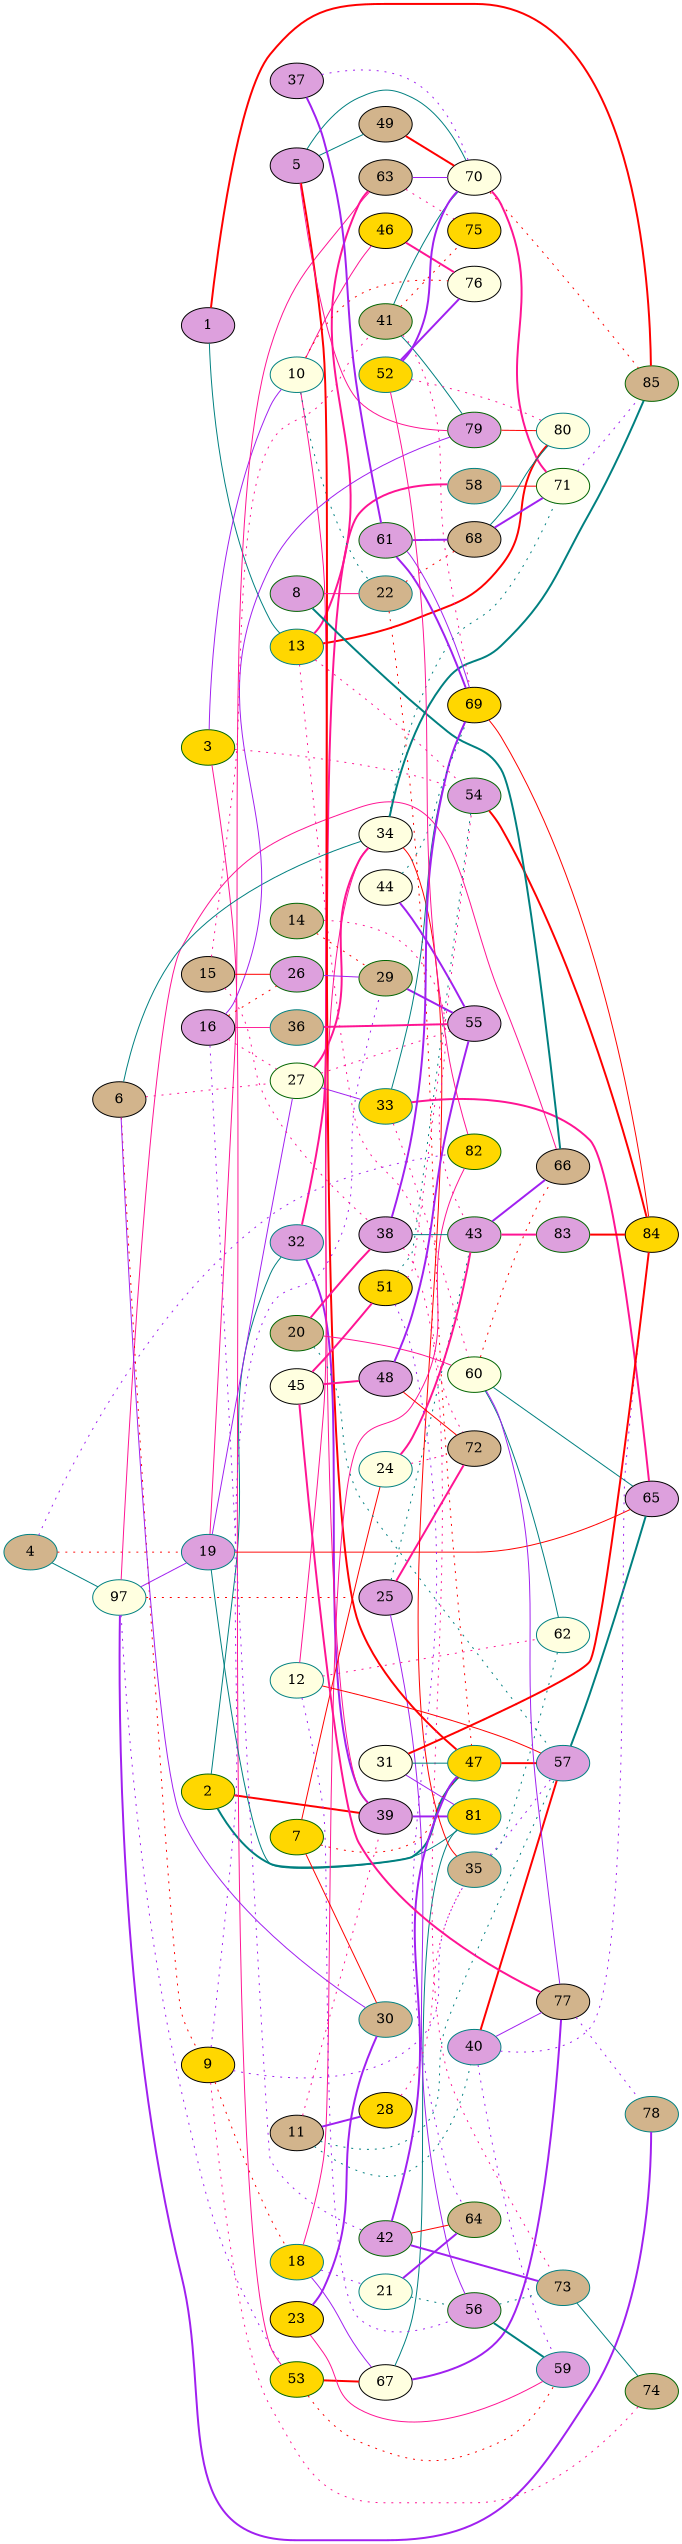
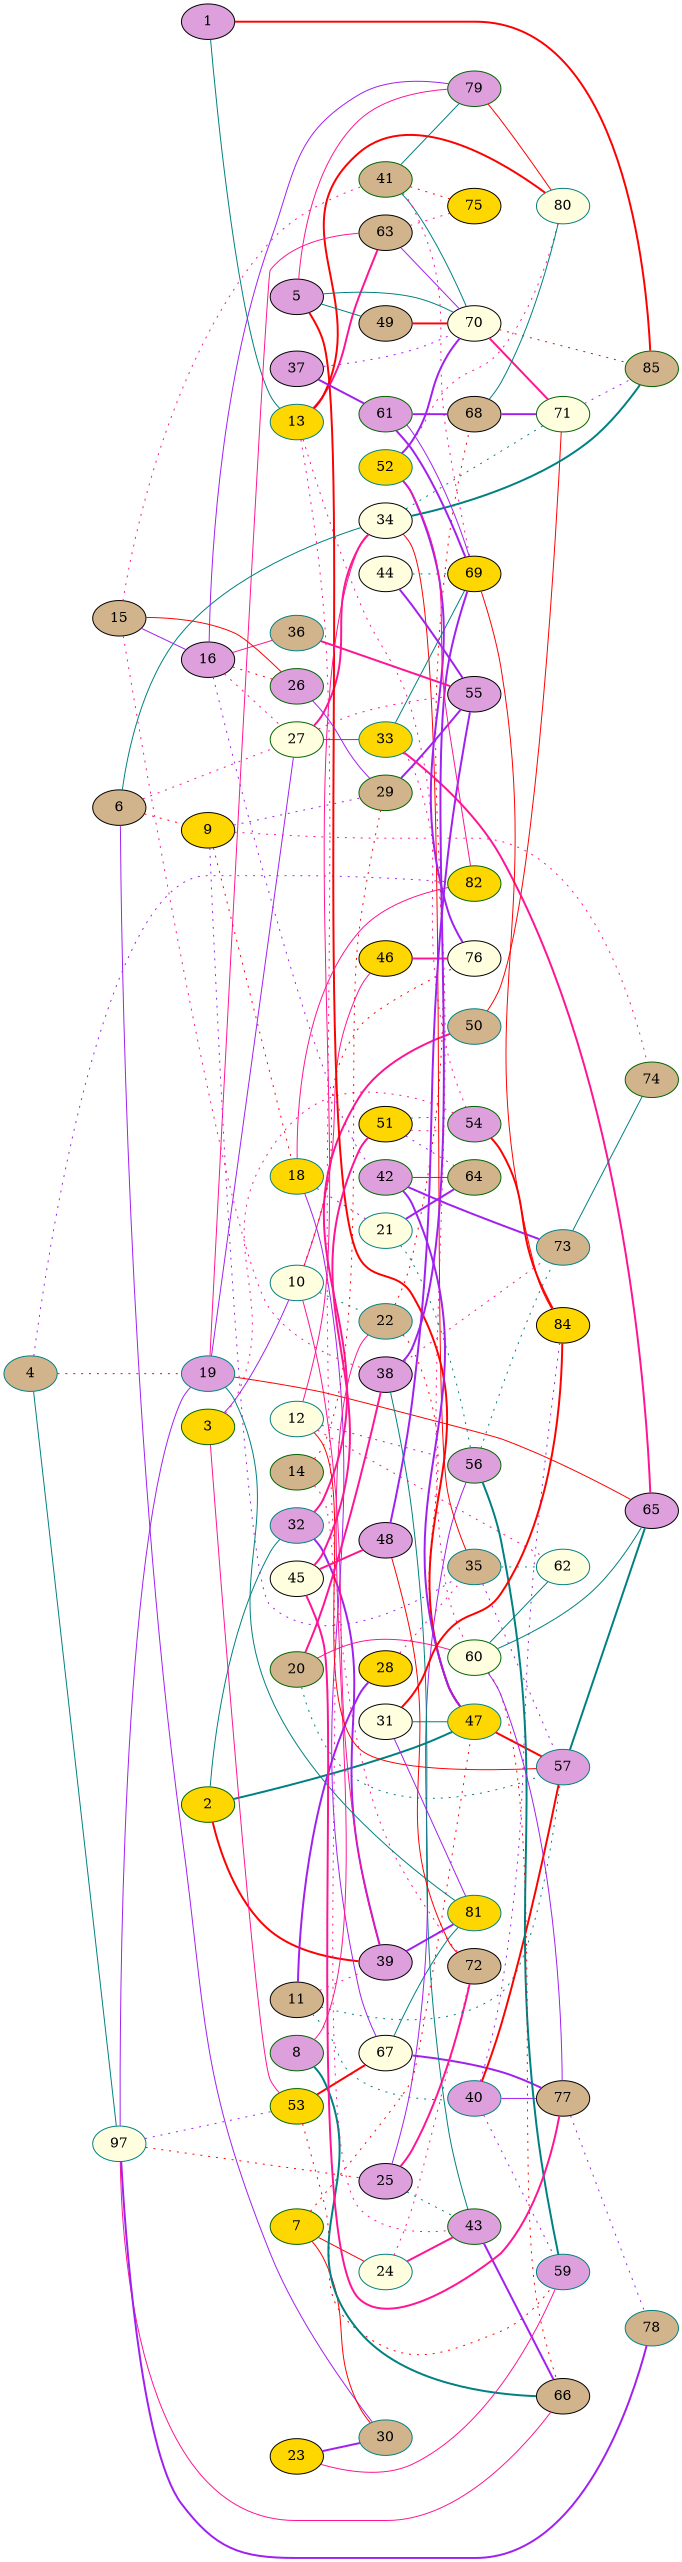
  graph {
    rankdir=LR
    node [color=black fillcolor=plum style=filled]
    edge [color=purple style=dotted]
    1
    13 [color=teal fillcolor=gold]
    85 [color=darkgreen fillcolor=tan]
    54 [color=darkgreen]
    63 [fillcolor=tan]
    72 [fillcolor=tan]
    80 [color=teal fillcolor=lightyellow]
    2 [color=darkgreen fillcolor=gold]
    32 [color=teal]
    39
    47 [color=teal fillcolor=gold]
-   58 [color=teal fillcolor=tan]
+   58 [color=teal fillcolor=tan label=50]
    81 [color=teal fillcolor=gold]
    57 [color=teal]
    3 [color=darkgreen fillcolor=gold]
    10 [color=teal fillcolor=lightyellow]
    53 [color=darkgreen fillcolor=gold]
    22 [color=teal fillcolor=tan]
    46 [fillcolor=gold]
    76 [fillcolor=lightyellow]
    67 [fillcolor=lightyellow]
    59 [color=teal]
    84 [fillcolor=gold]
    4 [color=teal fillcolor=tan]
    n25 [color=teal fillcolor=lightyellow label=97]
    19 [color=teal]
    82 [color=darkgreen fillcolor=gold]
    66 [fillcolor=tan]
    25
    78 [color=teal fillcolor=tan]
    27 [color=darkgreen fillcolor=lightyellow]
    65
    5
    49 [fillcolor=tan]
    70 [fillcolor=lightyellow]
    79 [color=darkgreen]
    71 [color=darkgreen fillcolor=lightyellow]
    9 [fillcolor=gold]
    6 [fillcolor=tan]
    30 [color=teal fillcolor=tan]
    34 [fillcolor=lightyellow]
    18 [color=teal fillcolor=gold]
    29 [color=darkgreen fillcolor=tan]
    35 [color=teal fillcolor=tan]
    74 [color=darkgreen fillcolor=tan]
    33 [color=teal fillcolor=gold]
    55
    7 [color=darkgreen fillcolor=gold]
    24 [color=teal fillcolor=lightyellow]
    43 [color=darkgreen]
    8 [color=darkgreen]
    68 [fillcolor=tan]
    21 [color=teal fillcolor=lightyellow]
    62 [color=teal fillcolor=lightyellow]
    11 [fillcolor=tan]
    28 [fillcolor=gold]
    40 [color=teal]
    77 [fillcolor=tan]
    12 [color=teal fillcolor=lightyellow]
    56 [color=darkgreen]
    73 [color=teal fillcolor=tan]
    75 [fillcolor=gold]
    14 [color=darkgreen fillcolor=tan]
-   83 [color=darkgreen]
    16
    15 [fillcolor=tan]
    26 [color=darkgreen]
    38
    41 [color=darkgreen fillcolor=tan]
    36 [color=teal fillcolor=tan]
    42 [color=darkgreen]
    69 [fillcolor=gold]
    64 [color=darkgreen fillcolor=tan]
    20 [color=darkgreen fillcolor=tan]
    60 [color=darkgreen fillcolor=lightyellow]
    23 [fillcolor=gold]
    31 [fillcolor=lightyellow]
    37
    61 [color=darkgreen]
    44 [fillcolor=lightyellow]
    45 [fillcolor=lightyellow]
    48
    51 [fillcolor=gold]
    52 [color=teal fillcolor=gold]
    1 -- 13 [color=teal style=solid]
    1 -- 85 [color=red style=bold]
    13 -- 54 [color=deeppink]
    13 -- 63 [color=deeppink style=bold]
    13 -- 72 [color=deeppink]
    13 -- 80 [color=red style=bold]
    54 -- 84 [color=red style=bold]
    63 -- 70 [style=solid]
    63 -- 75 [color=deeppink]
    2 -- 32 [color=teal style=solid]
    2 -- 39 [color=red style=bold]
    2 -- 47 [color=teal style=bold]
    32 -- 39 [style=bold]
    32 -- 58 [color=deeppink style=bold]
    39 -- 81 [style=bold]
    47 -- 57 [color=red style=bold]
    58 -- 71 [color=red style=solid]
    57 -- 65 [color=teal style=bold]
    3 -- 54 [color=deeppink]
    3 -- 10 [style=solid]
    3 -- 53 [color=deeppink style=solid]
    10 -- 39 [color=deeppink style=solid]
    10 -- 22 [color=teal]
    10 -- 46 [color=deeppink style=solid]
    10 -- 76 [color=red]
    53 -- 67 [color=red style=bold]
    53 -- 59 [color=red]
    22 -- 47 [color=red]
    22 -- 68 [color=red]
    46 -- 76 [color=deeppink style=bold]
    67 -- 81 [color=teal style=solid]
    67 -- 77 [style=bold]
    4 -- n25 [color=teal style=solid]
    4 -- 19 [color=red]
    4 -- 82
    n25 -- 53
    n25 -- 19 [style=solid]
    n25 -- 66 [color=deeppink style=solid]
    n25 -- 25 [color=red]
    n25 -- 78 [style=bold]
    19 -- 63 [color=deeppink style=solid]
    19 -- 81 [color=teal style=solid]
    19 -- 27 [style=solid]
    19 -- 65 [color=red style=solid]
    25 -- 72 [color=deeppink style=bold]
    25 -- 43 [color=teal]
    25 -- 56 [style=solid]
    27 -- 34 [color=deeppink style=bold]
    27 -- 33 [style=solid]
    27 -- 55 [color=deeppink]
    5 -- 47 [color=red style=bold]
    5 -- 49 [color=teal style=solid]
    5 -- 70 [color=teal style=solid]
    5 -- 79 [color=deeppink style=solid]
    49 -- 70 [color=red style=bold]
    70 -- 85 [color=red]
    70 -- 71 [color=deeppink style=bold]
    79 -- 80 [color=red style=solid]
    71 -- 85
    9 -- 18 [color=red]
    9 -- 29
    9 -- 35
    9 -- 74 [color=deeppink]
    6 -- 27 [color=deeppink]
    6 -- 9 [color=red]
    6 -- 30 [style=solid]
    6 -- 34 [color=teal style=solid]
    34 -- 85 [color=teal style=bold]
    34 -- 71 [color=teal]
    34 -- 35 [color=red style=solid]
    18 -- 67 [style=solid]
    18 -- 82 [color=deeppink style=solid]
    18 -- 21
    29 -- 55 [style=bold]
    35 -- 57
    35 -- 62 [color=teal]
    33 -- 65 [color=deeppink style=bold]
    33 -- 69 [color=teal style=solid]
    33 -- 60 [color=deeppink]
    7 -- 47 [color=red]
    7 -- 30 [color=red style=solid]
    7 -- 24 [color=red style=solid]
    24 -- 72 [color=deeppink]
    24 -- 43 [color=deeppink style=bold]
    43 -- 66 [style=bold]
-   43 -- 83 [color=deeppink style=bold]
    8 -- 22 [color=deeppink style=solid]
    8 -- 66 [color=teal style=bold]
    68 -- 80 [color=teal style=solid]
    68 -- 71 [style=bold]
    21 -- 56 [color=teal]
    21 -- 64 [style=bold]
    11 -- 39 [color=deeppink]
    11 -- 57 [color=teal]
    11 -- 28 [style=bold]
    11 -- 40 [color=teal]
    28 -- 35 [color=deeppink]
    40 -- 57 [color=red style=bold]
    40 -- 59
    40 -- 84
    40 -- 77 [style=solid]
    77 -- 78
    12 -- 57 [color=red style=solid]
    12 -- 34 [color=deeppink style=solid]
    12 -- 62 [color=deeppink]
    12 -- 56
    56 -- 59 [color=teal style=bold]
    56 -- 73 [color=teal]
    73 -- 74 [color=teal style=solid]
    14 -- 29 [color=red]
    14 -- 43 [color=deeppink]
-   83 -- 84 [color=red style=bold]
    16 -- 27 [color=deeppink]
    16 -- 79 [style=solid]
    16 -- 26 [color=red]
    16 -- 36 [color=deeppink style=solid]
    16 -- 42
+   15 -- 16 [style=solid]
    15 -- 26 [color=red style=solid]
    15 -- 38 [color=deeppink]
    15 -- 41 [color=deeppink]
    26 -- 29 [style=solid]
    38 -- 43 [color=teal style=solid]
    38 -- 73 [color=deeppink]
    38 -- 69 [style=bold]
    41 -- 70 [color=teal style=solid]
    41 -- 79 [color=teal style=solid]
    41 -- 75 [color=red]
    41 -- 69 [color=deeppink]
    36 -- 55 [color=deeppink style=bold]
    42 -- 47 [style=bold]
    42 -- 73 [style=bold]
    42 -- 64 [color=red style=solid]
    69 -- 84 [color=red style=solid]
    20 -- 57 [color=teal]
    20 -- 38 [color=deeppink style=bold]
    20 -- 60 [color=deeppink style=solid]
    60 -- 66 [color=red]
    60 -- 65 [color=teal style=solid]
    60 -- 62 [color=teal style=solid]
    60 -- 77 [style=solid]
    23 -- 59 [color=deeppink style=solid]
    23 -- 30 [style=bold]
    31 -- 47 [color=teal style=solid]
    31 -- 81 [style=solid]
    31 -- 84 [color=red style=bold]
    37 -- 70
    37 -- 61 [style=bold]
    61 -- 68 [style=bold]
    61 -- 69 [style=bold]
    61 -- 69 [style=solid]
    44 -- 55 [style=bold]
    44 -- 69 [color=teal]
    45 -- 77 [color=deeppink style=bold]
    45 -- 48 [color=deeppink style=bold]
    45 -- 51 [color=deeppink style=bold]
    48 -- 72 [color=red style=solid]
    48 -- 55 [style=bold]
    51 -- 54 [color=deeppink]
    51 -- 54 [color=teal]
    51 -- 64
    52 -- 80 [color=deeppink]
    52 -- 76 [style=bold]
    52 -- 82 [color=deeppink style=solid]
    52 -- 70 [style=bold]
  }
